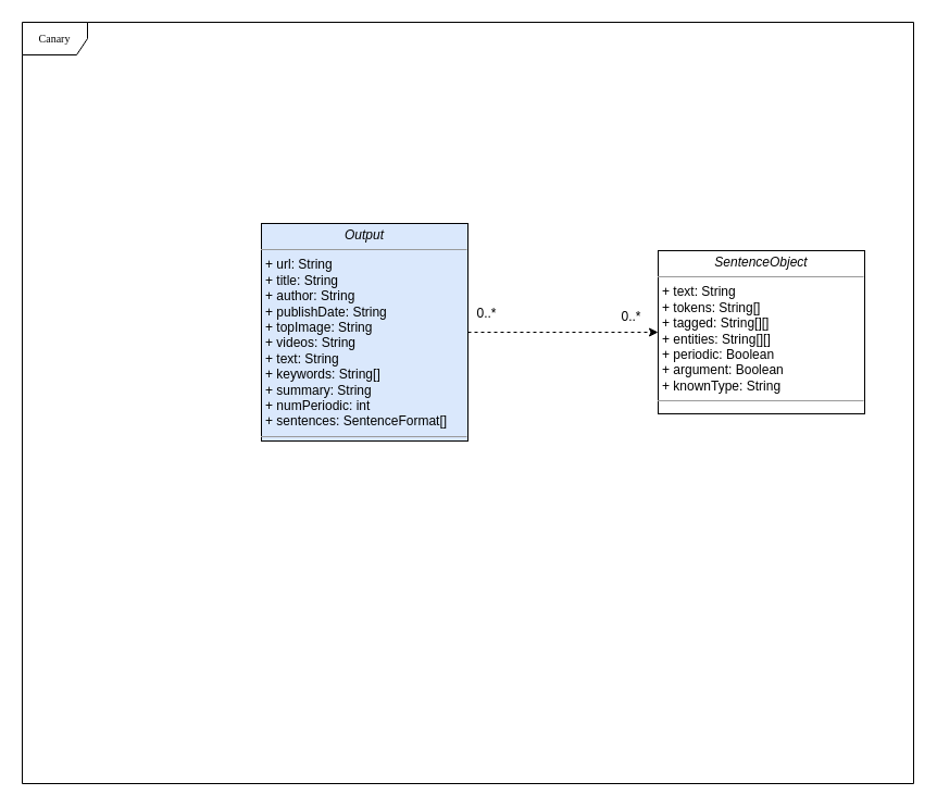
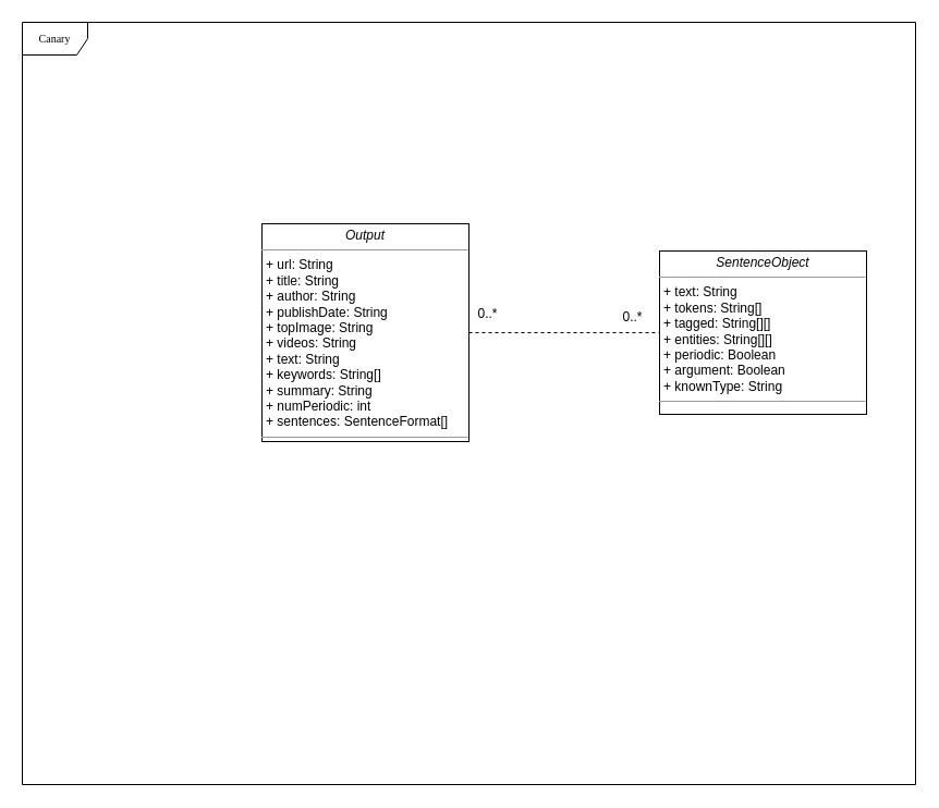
  <mxCell id="0" />
  <mxCell id="1" parent="0" />
  <mxCell id="2" value="Canary" style="shape=umlFrame;whiteSpace=wrap;html=1;rounded=0;shadow=0;comic=0;labelBackgroundColor=none;strokeColor=#000000;strokeWidth=1;fillColor=#ffffff;fontFamily=Verdana;fontSize=10;fontColor=#000000;align=center;" parent="1" vertex="1"><mxGeometry x="20" y="20" width="820" height="700" as="geometry" /></mxCell>
  <mxCell id="3" value="&lt;p style=&quot;margin: 0px ; margin-top: 4px ; text-align: center&quot;&gt;&lt;i&gt;SentenceObject&lt;/i&gt;&lt;/p&gt;&lt;hr size=&quot;1&quot;&gt;&lt;p style=&quot;margin: 0px ; margin-left: 4px&quot;&gt;+ text: String&lt;/p&gt;&lt;p style=&quot;margin: 0px ; margin-left: 4px&quot;&gt;+ tokens: String[]&lt;/p&gt;&lt;p style=&quot;margin: 0px ; margin-left: 4px&quot;&gt;+ tagged: String[][]&lt;/p&gt;&lt;p style=&quot;margin: 0px ; margin-left: 4px&quot;&gt;+ entities: String[][]&lt;/p&gt;&lt;p style=&quot;margin: 0px ; margin-left: 4px&quot;&gt;+ periodic: Boolean&lt;/p&gt;&lt;p style=&quot;margin: 0px ; margin-left: 4px&quot;&gt;+ argument: Boolean&lt;/p&gt;&lt;p style=&quot;margin: 0px ; margin-left: 4px&quot;&gt;+ knownType: String&lt;/p&gt;&lt;hr size=&quot;1&quot;&gt;&lt;p style=&quot;margin: 0px ; margin-left: 4px&quot;&gt;&lt;br&gt;&lt;/p&gt;" style="verticalAlign=top;align=left;overflow=fill;fontSize=12;fontFamily=Helvetica;html=1;rounded=0;shadow=0;comic=0;labelBackgroundColor=none;strokeColor=#000000;strokeWidth=1;fillColor=#ffffff;" parent="1" vertex="1"><mxGeometry x="605" y="230" width="190" height="150" as="geometry" /></mxCell>
- <mxCell id="4" style="edgeStyle=orthogonalEdgeStyle;rounded=0;orthogonalLoop=1;jettySize=auto;html=1;exitX=1;exitY=0.5;exitDx=0;exitDy=0;entryX=0;entryY=0.5;entryDx=0;entryDy=0;dashed=1;endArrow=classic;endFill=1;" edge="1" parent="1" source="5" target="3"><mxGeometry relative="1" as="geometry" /></mxCell>
- <mxCell id="5" value="&lt;p style=&quot;margin: 0px ; margin-top: 4px ; text-align: center&quot;&gt;&lt;i&gt;Output&lt;/i&gt;&lt;/p&gt;&lt;hr size=&quot;1&quot;&gt;&lt;p style=&quot;margin: 0px ; margin-left: 4px&quot;&gt;+ url: String&lt;br&gt;&lt;/p&gt;&lt;p style=&quot;margin: 0px ; margin-left: 4px&quot;&gt;+ title: String&lt;/p&gt;&lt;p style=&quot;margin: 0px ; margin-left: 4px&quot;&gt;+ author: String&lt;/p&gt;&lt;p style=&quot;margin: 0px ; margin-left: 4px&quot;&gt;+ publishDate: String&lt;/p&gt;&lt;p style=&quot;margin: 0px ; margin-left: 4px&quot;&gt;+ topImage: String&lt;/p&gt;&lt;p style=&quot;margin: 0px ; margin-left: 4px&quot;&gt;+ videos: String&lt;/p&gt;&lt;p style=&quot;margin: 0px ; margin-left: 4px&quot;&gt;+ text: String&lt;/p&gt;&lt;p style=&quot;margin: 0px ; margin-left: 4px&quot;&gt;+ keywords: String[]&lt;/p&gt;&lt;p style=&quot;margin: 0px ; margin-left: 4px&quot;&gt;+ summary: String&lt;/p&gt;&lt;p style=&quot;margin: 0px ; margin-left: 4px&quot;&gt;+ numPeriodic: int&lt;/p&gt;&lt;p style=&quot;margin: 0px ; margin-left: 4px&quot;&gt;+ sentences: SentenceFormat[]&lt;/p&gt;&lt;hr size=&quot;1&quot;&gt;&lt;p style=&quot;margin: 0px ; margin-left: 4px&quot;&gt;&lt;br&gt;&lt;/p&gt;" style="verticalAlign=top;align=left;overflow=fill;fontSize=12;fontFamily=Helvetica;html=1;rounded=0;shadow=0;comic=0;labelBackgroundColor=none;strokeColor=#000000;strokeWidth=1;fillColor=#dae8fc;" vertex="1" parent="1"><mxGeometry x="240" y="205" width="190" height="200" as="geometry" /></mxCell>
+ <mxCell id="4" style="edgeStyle=orthogonalEdgeStyle;rounded=0;orthogonalLoop=1;jettySize=auto;html=1;exitX=1;exitY=0.5;exitDx=0;exitDy=0;entryX=0;entryY=0.5;entryDx=0;entryDy=0;dashed=1;endArrow=none;endFill=1;" edge="1" parent="1" source="5" target="3"><mxGeometry relative="1" as="geometry" /></mxCell>
+ <mxCell id="5" value="&lt;p style=&quot;margin: 0px ; margin-top: 4px ; text-align: center&quot;&gt;&lt;i&gt;Output&lt;/i&gt;&lt;/p&gt;&lt;hr size=&quot;1&quot;&gt;&lt;p style=&quot;margin: 0px ; margin-left: 4px&quot;&gt;+ url: String&lt;br&gt;&lt;/p&gt;&lt;p style=&quot;margin: 0px ; margin-left: 4px&quot;&gt;+ title: String&lt;/p&gt;&lt;p style=&quot;margin: 0px ; margin-left: 4px&quot;&gt;+ author: String&lt;/p&gt;&lt;p style=&quot;margin: 0px ; margin-left: 4px&quot;&gt;+ publishDate: String&lt;/p&gt;&lt;p style=&quot;margin: 0px ; margin-left: 4px&quot;&gt;+ topImage: String&lt;/p&gt;&lt;p style=&quot;margin: 0px ; margin-left: 4px&quot;&gt;+ videos: String&lt;/p&gt;&lt;p style=&quot;margin: 0px ; margin-left: 4px&quot;&gt;+ text: String&lt;/p&gt;&lt;p style=&quot;margin: 0px ; margin-left: 4px&quot;&gt;+ keywords: String[]&lt;/p&gt;&lt;p style=&quot;margin: 0px ; margin-left: 4px&quot;&gt;+ summary: String&lt;/p&gt;&lt;p style=&quot;margin: 0px ; margin-left: 4px&quot;&gt;+ numPeriodic: int&lt;/p&gt;&lt;p style=&quot;margin: 0px ; margin-left: 4px&quot;&gt;+ sentences: SentenceFormat[]&lt;/p&gt;&lt;hr size=&quot;1&quot;&gt;&lt;p style=&quot;margin: 0px ; margin-left: 4px&quot;&gt;&lt;br&gt;&lt;/p&gt;" style="verticalAlign=top;align=left;overflow=fill;fontSize=12;fontFamily=Helvetica;html=1;rounded=0;shadow=0;comic=0;labelBackgroundColor=none;strokeColor=#000000;strokeWidth=1;fillColor=#ffffff;" vertex="1" parent="1"><mxGeometry x="240" y="205" width="190" height="200" as="geometry" /></mxCell>
  <mxCell id="6" value="0..*" style="text;html=1;resizable=0;points=[];align=center;verticalAlign=middle;labelBackgroundColor=#ffffff;" vertex="1" connectable="0" parent="1"><mxGeometry x="470.143" y="449.857" as="geometry"><mxPoint x="109" y="-159" as="offset" /></mxGeometry></mxCell>
  <mxCell id="7" value="0..*" style="text;html=1;resizable=0;points=[];align=center;verticalAlign=middle;labelBackgroundColor=#ffffff;" vertex="1" connectable="0" parent="1"><mxGeometry x="520" y="260" as="geometry"><mxPoint x="-74" y="27" as="offset" /></mxGeometry></mxCell>
